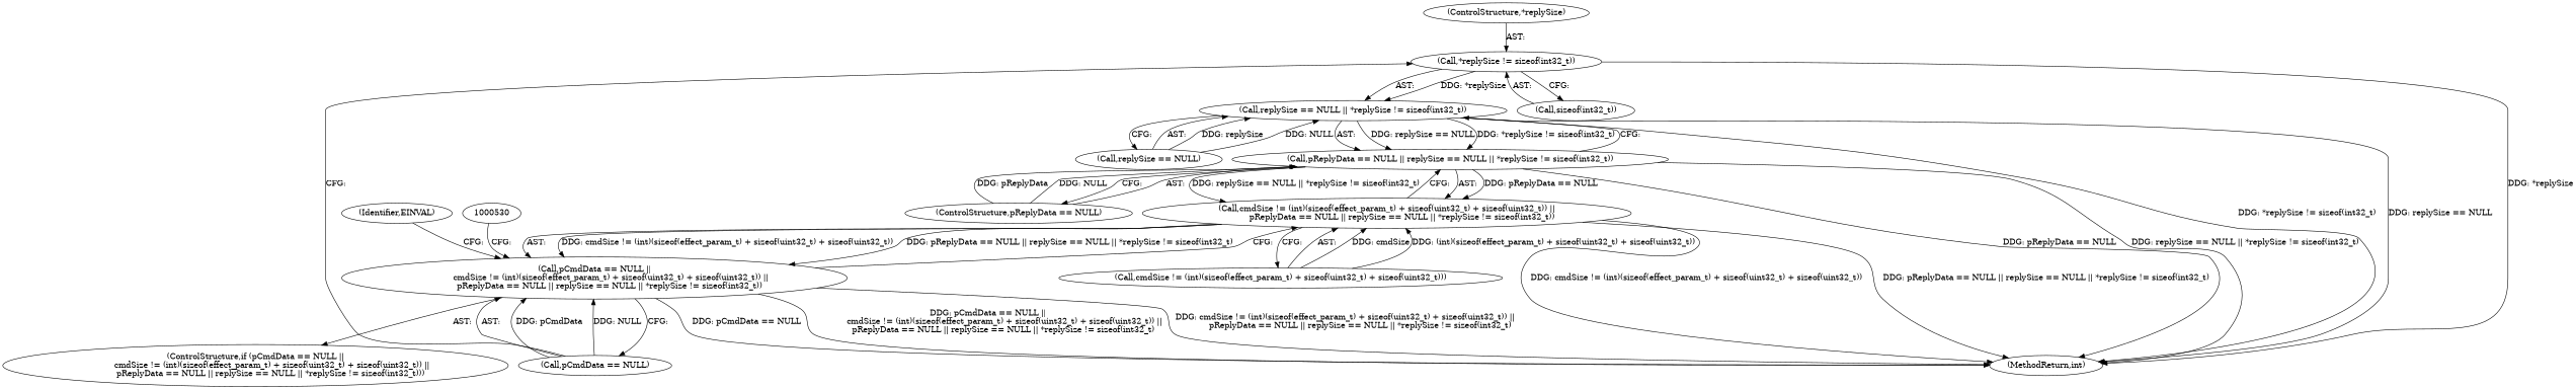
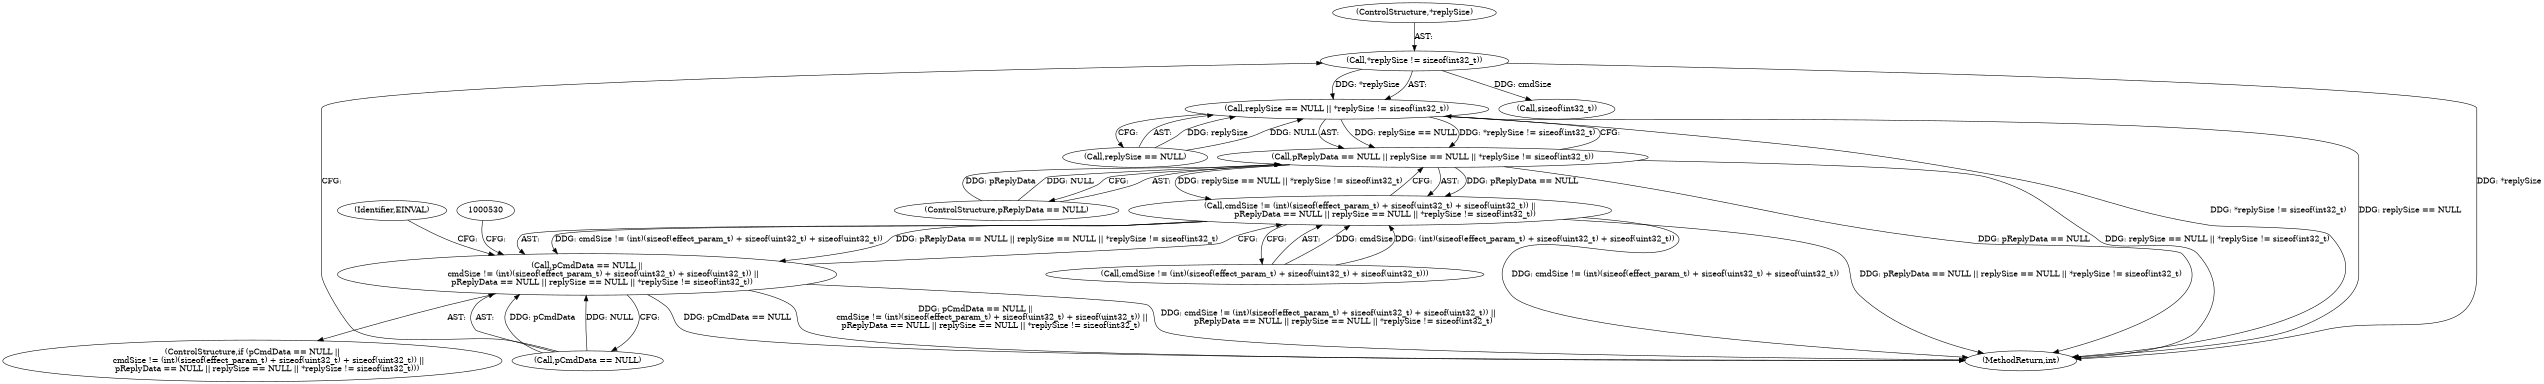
  digraph {
    n1 [label="(Call,*replySize != sizeof(int32_t))"]
    n2 [label="(Call,replySize == NULL || *replySize != sizeof(int32_t))"]
    n3 [label="(MethodReturn,int)"]
    n4 [label="(Call,sizeof(int32_t))"]
    n5 [label="(Call,pReplyData == NULL || replySize == NULL || *replySize != sizeof(int32_t))"]
    n6 [label="(Call,replySize == NULL)"]
    n7 [label="(Call,cmdSize != (int)(sizeof(effect_param_t) + sizeof(uint32_t) + sizeof(uint32_t)) ||\n            pReplyData == NULL || replySize == NULL || *replySize != sizeof(int32_t))"]
    n8 [label="(ControlStructure,pReplyData == NULL)"]
    n9 [label="(Call,pCmdData == NULL ||\n             cmdSize != (int)(sizeof(effect_param_t) + sizeof(uint32_t) + sizeof(uint32_t)) ||\n            pReplyData == NULL || replySize == NULL || *replySize != sizeof(int32_t))"]
    n10 [label="(Call,cmdSize != (int)(sizeof(effect_param_t) + sizeof(uint32_t) + sizeof(uint32_t)))"]
    n11 [label="(ControlStructure,if (pCmdData == NULL ||\n             cmdSize != (int)(sizeof(effect_param_t) + sizeof(uint32_t) + sizeof(uint32_t)) ||\n            pReplyData == NULL || replySize == NULL || *replySize != sizeof(int32_t)))"]
    n12 [label="(Call,pCmdData == NULL)"]
    n13 [label="(ControlStructure,*replySize)"]
    n14 [label="(Identifier,EINVAL)"]
    1000530
    n1 -> n2 [label="AST: "]
    n1 -> n2 [label="DDG: *replySize"]
    n1 -> n3 [label="DDG: *replySize"]
-   n1 -> n4 [label="CFG: "]
+   n1 -> n4 [label="DDG: cmdSize"]
    n2 -> n3 [label="DDG: *replySize != sizeof(int32_t)"]
    n2 -> n3 [label="DDG: replySize == NULL"]
    n2 -> n5 [label="AST: "]
    n2 -> n5 [label="DDG: replySize == NULL"]
    n2 -> n5 [label="DDG: *replySize != sizeof(int32_t)"]
    n2 -> n6 [label="CFG: "]
-   n4 -> n1 [label="AST: "]
    n5 -> n2 [label="CFG: "]
    n5 -> n3 [label="DDG: replySize == NULL || *replySize != sizeof(int32_t)"]
    n5 -> n3 [label="DDG: pReplyData == NULL"]
    n5 -> n7 [label="AST: "]
    n5 -> n7 [label="DDG: pReplyData == NULL"]
    n5 -> n7 [label="DDG: replySize == NULL || *replySize != sizeof(int32_t)"]
    n5 -> n8 [label="CFG: "]
    n6 -> n2 [label="AST: "]
    n6 -> n2 [label="DDG: replySize"]
    n6 -> n2 [label="DDG: NULL"]
    n7 -> n3 [label="DDG: cmdSize != (int)(sizeof(effect_param_t) + sizeof(uint32_t) + sizeof(uint32_t))"]
    n7 -> n3 [label="DDG: pReplyData == NULL || replySize == NULL || *replySize != sizeof(int32_t)"]
    n7 -> n5 [label="CFG: "]
    n7 -> n9 [label="AST: "]
    n7 -> n9 [label="DDG: cmdSize != (int)(sizeof(effect_param_t) + sizeof(uint32_t) + sizeof(uint32_t))"]
    n7 -> n9 [label="DDG: pReplyData == NULL || replySize == NULL || *replySize != sizeof(int32_t)"]
    n7 -> n10 [label="CFG: "]
    n8 -> n5 [label="AST: "]
    n8 -> n5 [label="DDG: pReplyData"]
    n8 -> n5 [label="DDG: NULL"]
    n9 -> n3 [label="DDG: pCmdData == NULL"]
    n9 -> n3 [label="DDG: pCmdData == NULL ||\n             cmdSize != (int)(sizeof(effect_param_t) + sizeof(uint32_t) + sizeof(uint32_t)) ||\n            pReplyData == NULL || replySize == NULL || *replySize != sizeof(int32_t)"]
    n9 -> n3 [label="DDG: cmdSize != (int)(sizeof(effect_param_t) + sizeof(uint32_t) + sizeof(uint32_t)) ||\n            pReplyData == NULL || replySize == NULL || *replySize != sizeof(int32_t)"]
    n9 -> n7 [label="CFG: "]
    n9 -> n11 [label="AST: "]
    n9 -> n12 [label="CFG: "]
    n10 -> n7 [label="AST: "]
    n10 -> n7 [label="DDG: cmdSize"]
    n10 -> n7 [label="DDG: (int)(sizeof(effect_param_t) + sizeof(uint32_t) + sizeof(uint32_t))"]
    n12 -> n1 [label="CFG: "]
    n12 -> n9 [label="AST: "]
    n12 -> n9 [label="DDG: pCmdData"]
    n12 -> n9 [label="DDG: NULL"]
    n13 -> n1 [label="AST: "]
    n14 -> n9 [label="CFG: "]
    1000530 -> n9 [label="CFG: "]
  }
